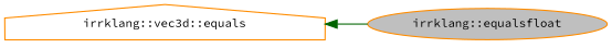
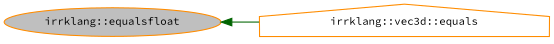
  digraph {
    rankdir=LR
    fontname="Source Code Pro"
    node [color=darkorange fontname="Source Code Pro" fontsize=10]
    n1 [fillcolor=grey75 fontcolor=black height=0.2 label="irrklang::equalsfloat" shape=ellipse style=filled width=0.4]
    n2 [height=0.2 label="irrklang::vec3d::equals" shape=house width=0.4]
-   n2 -> n1 [color=darkgreen dir=back fontname="Source Code Pro" fontsize=10 labelfontname=Helvetica labelfontsize=10 style=solid]
+   n1 -> n2 [color=darkgreen dir=back fontname="Source Code Pro" fontsize=10 labelfontname=Helvetica labelfontsize=10 style=solid]
  }
